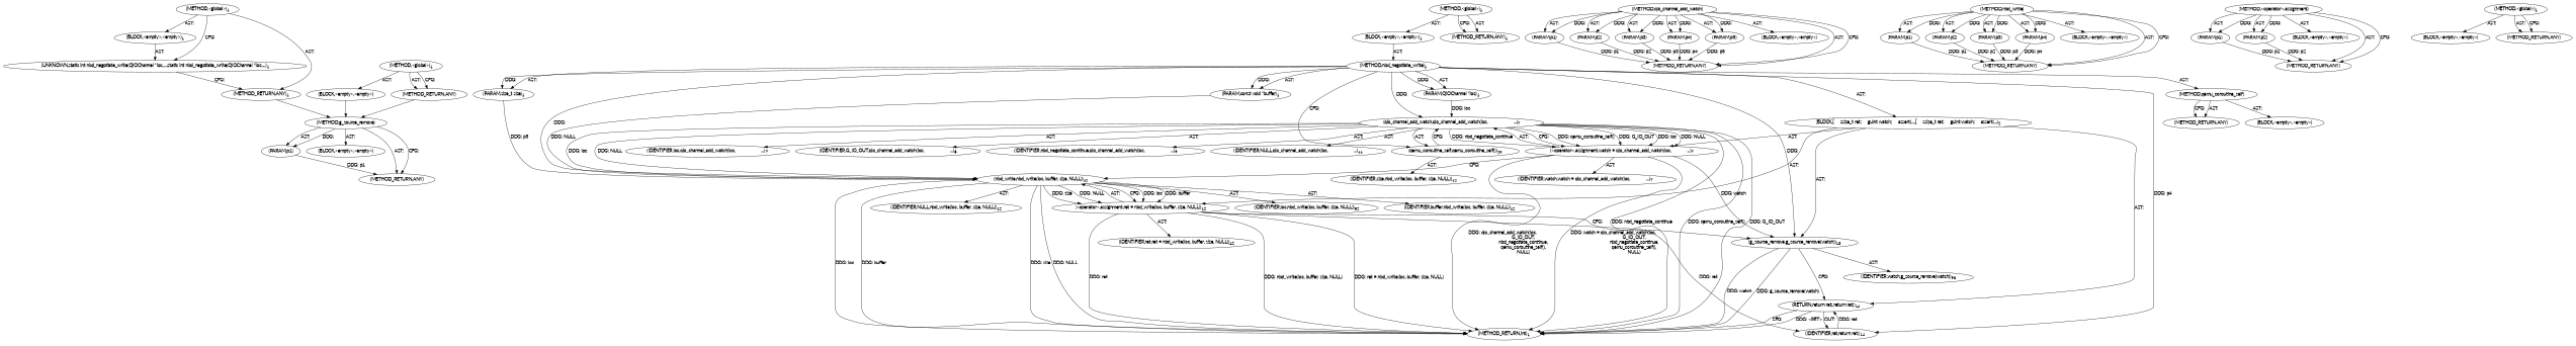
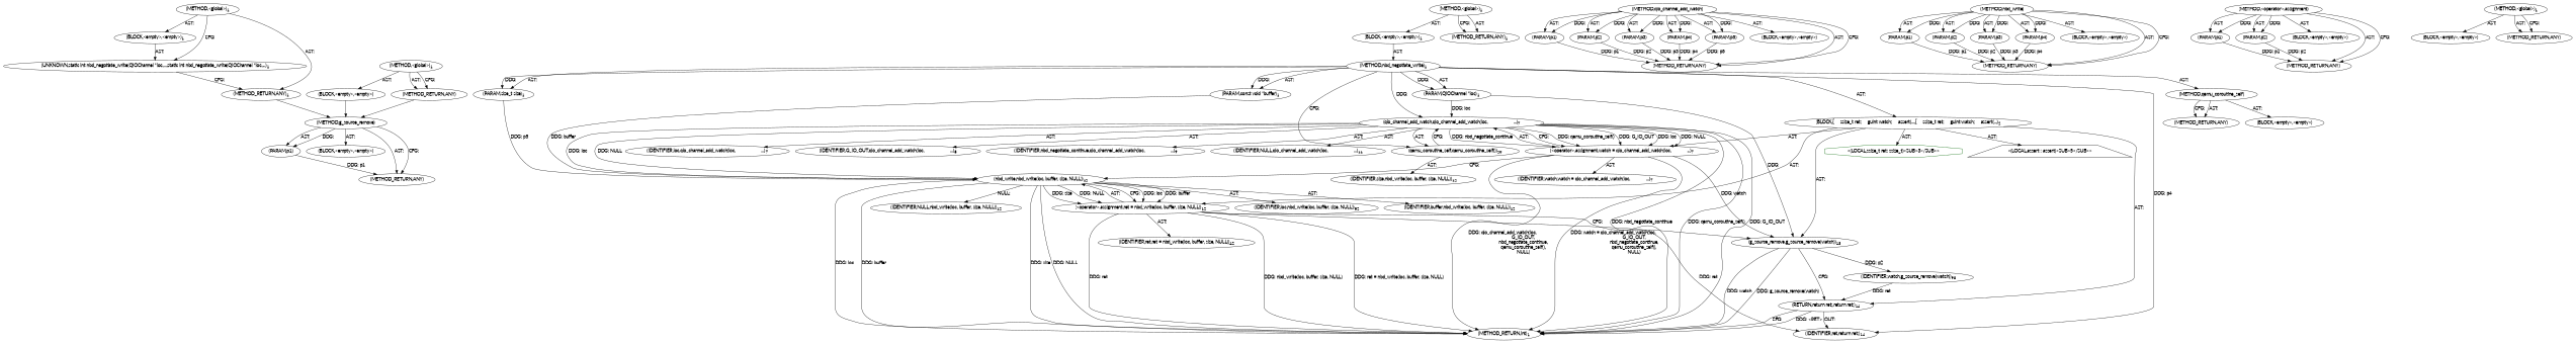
  digraph {
    fontname=Lato
    node [fontname=Lato]
    edge [fontname=Lato]
    n1 [label=<(METHOD,g_source_remove)>]
    n2 [label=<(PARAM,p1)>]
    n3 [label=<(BLOCK,&lt;empty&gt;,&lt;empty&gt;)>]
    n4 [label=<(METHOD_RETURN,ANY)>]
    n5 [label=<(METHOD,&lt;global&gt;)<SUB>1</SUB>>]
    n6 [label=<(BLOCK,&lt;empty&gt;,&lt;empty&gt;)<SUB>1</SUB>>]
    n7 [label=<(METHOD_RETURN,ANY)<SUB>1</SUB>>]
    n8 [label=<(METHOD,nbd_negotiate_write)<SUB>1</SUB>>]
    n9 [label=<(PARAM,QIOChannel *ioc)<SUB>1</SUB>>]
    n10 [label=<(PARAM,const void *buffer)<SUB>1</SUB>>]
    n11 [label=<(PARAM,size_t size)<SUB>1</SUB>>]
    n12 [label=<(BLOCK,{     ssize_t ret;     guint watch;     assert(...,{     ssize_t ret;     guint watch;     assert(...)<SUB>2</SUB>>]
    n13 [label=<(qio_channel_add_watch,qio_channel_add_watch(ioc,                     ...)<SUB>7</SUB>>]
    n14 [label=<(qemu_coroutine_self,qemu_coroutine_self())<SUB>20</SUB>>]
    n15 [label=<(nbd_write,nbd_write(ioc, buffer, size, NULL))<SUB>12</SUB>>]
    n16 [label=<(g_source_remove,g_source_remove(watch))<SUB>13</SUB>>]
    n17 [label=<(IDENTIFIER,ret,return ret;)<SUB>14</SUB>>]
    n18 [label=<(METHOD,qemu_coroutine_self)>]
+   n19 [color=darkgreen label="<(LOCAL,ssize_t ret: ssize_t)<SUB>3</SUB>>" shape=octagon]
+   n20 [color=black label="<(LOCAL,assert : assert)<SUB>5</SUB>>" shape=trapezium]
    n21 [label=<(&lt;operator&gt;.assignment,watch = qio_channel_add_watch(ioc,             ...)<SUB>7</SUB>>]
    n22 [label=<(&lt;operator&gt;.assignment,ret = nbd_write(ioc, buffer, size, NULL))<SUB>12</SUB>>]
    n23 [label=<(RETURN,return ret;,return ret;)<SUB>14</SUB>>]
    n24 [label=<(METHOD_RETURN,int)<SUB>1</SUB>>]
    n25 [label=<(IDENTIFIER,ioc,qio_channel_add_watch(ioc,                     ...)<SUB>7</SUB>>]
    n26 [label=<(IDENTIFIER,G_IO_OUT,qio_channel_add_watch(ioc,                     ...)<SUB>8</SUB>>]
    n27 [label=<(IDENTIFIER,nbd_negotiate_continue,qio_channel_add_watch(ioc,                     ...)<SUB>9</SUB>>]
    n28 [label=<(IDENTIFIER,NULL,qio_channel_add_watch(ioc,                     ...)<SUB>11</SUB>>]
    n29 [label=<(IDENTIFIER,size,nbd_write(ioc, buffer, size, NULL))<SUB>12</SUB>>]
    n30 [label=<(IDENTIFIER,ioc,nbd_write(ioc, buffer, size, NULL))<SUB>52</SUB>>]
    n31 [label=<(IDENTIFIER,buffer,nbd_write(ioc, buffer, size, NULL))<SUB>12</SUB>>]
    n32 [label=<(IDENTIFIER,NULL,nbd_write(ioc, buffer, size, NULL))<SUB>12</SUB>>]
    n33 [label=<(IDENTIFIER,watch,g_source_remove(watch))<SUB>93</SUB>>]
    n34 [label=<(IDENTIFIER,watch,watch = qio_channel_add_watch(ioc,             ...)<SUB>7</SUB>>]
    n35 [label=<(IDENTIFIER,ret,ret = nbd_write(ioc, buffer, size, NULL))<SUB>42</SUB>>]
    n36 [label=<(METHOD,qio_channel_add_watch)>]
    n37 [label=<(PARAM,p1)>]
    n38 [label=<(PARAM,p2)>]
    n39 [label=<(PARAM,p3)>]
    n40 [label=<(PARAM,p4)>]
    n41 [label=<(PARAM,p5)>]
    n42 [label=<(BLOCK,&lt;empty&gt;,&lt;empty&gt;)>]
    n43 [label=<(METHOD_RETURN,ANY)>]
    n44 [label=<(METHOD,nbd_write)>]
    n45 [label=<(PARAM,p1)>]
    n46 [label=<(PARAM,p2)>]
    n47 [label=<(PARAM,p3)>]
    n48 [label=<(PARAM,p4)>]
    n49 [label=<(BLOCK,&lt;empty&gt;,&lt;empty&gt;)>]
    n50 [label=<(METHOD_RETURN,ANY)>]
    n51 [label=<(BLOCK,&lt;empty&gt;,&lt;empty&gt;)>]
    n52 [label=<(METHOD_RETURN,ANY)>]
    n53 [label=<(METHOD,&lt;operator&gt;.assignment)>]
    n54 [label=<(PARAM,p1)>]
    n55 [label=<(PARAM,p2)>]
    n56 [label=<(BLOCK,&lt;empty&gt;,&lt;empty&gt;)>]
    n57 [label=<(METHOD_RETURN,ANY)>]
    n58 [label=<(METHOD,&lt;global&gt;)<SUB>1</SUB>>]
    n59 [label=<(BLOCK,&lt;empty&gt;,&lt;empty&gt;)>]
    n60 [label=<(METHOD_RETURN,ANY)>]
    n61 [label=<(METHOD,&lt;global&gt;)<SUB>1</SUB>>]
    n62 [label=<(BLOCK,&lt;empty&gt;,&lt;empty&gt;)<SUB>1</SUB>>]
    n63 [label=<(UNKNOWN,static int nbd_negotiate_write(QIOChannel *ioc,...,static int nbd_negotiate_write(QIOChannel *ioc,...)<SUB>1</SUB>>]
    n64 [label=<(METHOD_RETURN,ANY)<SUB>1</SUB>>]
    n65 [label=<(METHOD,&lt;global&gt;)<SUB>1</SUB>>]
    n66 [label=<(BLOCK,&lt;empty&gt;,&lt;empty&gt;)>]
    n67 [label=<(METHOD_RETURN,ANY)>]
    n1 -> n2 [label="AST: "]
    n1 -> n2 [label="DDG: "]
    n1 -> n3 [label="AST: "]
    n1 -> n4 [label="AST: "]
    n1 -> n4 [label="CFG: "]
    n2 -> n4 [label="DDG: p1"]
    n5 -> n6 [label="AST: "]
    n5 -> n7 [label="AST: "]
    n5 -> n7 [label="CFG: "]
    n6 -> n8 [label="AST: "]
    n8 -> n9 [label="AST: "]
    n8 -> n9 [label="DDG: "]
    n8 -> n10 [label="AST: "]
    n8 -> n10 [label="DDG: "]
    n8 -> n11 [label="AST: "]
    n8 -> n11 [label="DDG: "]
    n8 -> n12 [label="AST: "]
    n8 -> n13 [label="DDG: "]
    n8 -> n14 [label="CFG: "]
-   n8 -> n15 [label="DDG: "]
-   n8 -> n16 [label="DDG: "]
+   n9 -> n16 [label="DDG: "]
    n8 -> n17 [label="DDG: p4"]
    n8 -> n18 [label="AST: "]
    n9 -> n13 [label="DDG: ioc"]
-   n10 -> n15 [label="DDG: NULL"]
+   n10 -> n15 [label="DDG: buffer"]
    n11 -> n15 [label="DDG: p5"]
    n12 -> n16 [label="AST: "]
+   n12 -> n19 [label="AST: "]
+   n12 -> n20 [label="AST: "]
    n12 -> n21 [label="AST: "]
    n12 -> n22 [label="AST: "]
    n12 -> n23 [label="AST: "]
    n13 -> n14 [label="AST: "]
    n13 -> n15 [label="DDG: ioc"]
    n13 -> n15 [label="DDG: NULL"]
    n13 -> n21 [label="CFG: "]
    n13 -> n21 [label="DDG: qemu_coroutine_self()"]
    n13 -> n21 [label="DDG: G_IO_OUT"]
    n13 -> n21 [label="DDG: ioc"]
    n13 -> n21 [label="DDG: NULL"]
    n13 -> n21 [label="DDG: nbd_negotiate_continue"]
    n13 -> n24 [label="DDG: nbd_negotiate_continue"]
    n13 -> n24 [label="DDG: qemu_coroutine_self()"]
    n13 -> n24 [label="DDG: G_IO_OUT"]
    n13 -> n25 [label="AST: "]
    n13 -> n26 [label="AST: "]
    n13 -> n27 [label="AST: "]
    n13 -> n28 [label="AST: "]
    n14 -> n13 [label="CFG: "]
    n14 -> n29 [label="AST: "]
    n15 -> n22 [label="CFG: "]
    n15 -> n22 [label="DDG: ioc"]
    n15 -> n22 [label="DDG: buffer"]
    n15 -> n22 [label="DDG: size"]
    n15 -> n22 [label="DDG: NULL"]
    n15 -> n24 [label="DDG: ioc"]
    n15 -> n24 [label="DDG: buffer"]
    n15 -> n24 [label="DDG: size"]
    n15 -> n24 [label="DDG: NULL"]
    n15 -> n30 [label="AST: "]
    n15 -> n31 [label="AST: "]
-   n15 -> n32 [label="AST: "]
+   n15 -> n32 [label="NULL: "]
    n16 -> n23 [label="CFG: "]
    n16 -> n24 [label="DDG: watch"]
    n16 -> n24 [label="DDG: g_source_remove(watch)"]
-   n16 -> n33 [label="AST: "]
-   n17 -> n23 [label="DDG: ret"]
+   n16 -> n33 [label="DDG: p2"]
+   n33 -> n23 [label="DDG: ret"]
    n18 -> n51 [label="AST: "]
    n18 -> n52 [label="AST: "]
    n18 -> n52 [label="CFG: "]
    n21 -> n13 [label="AST: "]
    n21 -> n15 [label="CFG: "]
    n21 -> n16 [label="DDG: watch"]
    n21 -> n24 [label="DDG: qio_channel_add_watch(ioc,\n                                  G_IO_OUT,\n                                  nbd_negotiate_continue,\n                                  qemu_coroutine_self(),\n                                  NULL)"]
    n21 -> n24 [label="DDG: watch = qio_channel_add_watch(ioc,\n                                  G_IO_OUT,\n                                  nbd_negotiate_continue,\n                                  qemu_coroutine_self(),\n                                  NULL)"]
    n21 -> n34 [label="AST: "]
    n22 -> n15 [label="AST: "]
    n22 -> n16 [label="CFG: "]
    n22 -> n17 [label="DDG: ret"]
    n22 -> n24 [label="DDG: ret"]
    n22 -> n24 [label="DDG: nbd_write(ioc, buffer, size, NULL)"]
    n22 -> n24 [label="DDG: ret = nbd_write(ioc, buffer, size, NULL)"]
    n22 -> n35 [label="AST: "]
    n23 -> n17 [label="OUT: "]
    n23 -> n24 [label="CFG: "]
    n23 -> n24 [label="DDG: &lt;RET&gt;"]
    n36 -> n37 [label="AST: "]
    n36 -> n37 [label="DDG: "]
    n36 -> n38 [label="AST: "]
    n36 -> n38 [label="DDG: "]
    n36 -> n39 [label="AST: "]
    n36 -> n39 [label="DDG: "]
    n36 -> n40 [label="AST: "]
    n36 -> n40 [label="DDG: "]
    n36 -> n41 [label="AST: "]
    n36 -> n41 [label="DDG: "]
    n36 -> n42 [label="AST: "]
    n36 -> n43 [label="AST: "]
    n36 -> n43 [label="CFG: "]
    n37 -> n43 [label="DDG: p1"]
    n38 -> n43 [label="DDG: p2"]
    n39 -> n43 [label="DDG: p3"]
    n40 -> n43 [label="DDG: p4"]
    n41 -> n43 [label="DDG: p5"]
    n44 -> n45 [label="AST: "]
    n44 -> n45 [label="DDG: "]
    n44 -> n46 [label="AST: "]
    n44 -> n46 [label="DDG: "]
    n44 -> n47 [label="AST: "]
    n44 -> n47 [label="DDG: "]
    n44 -> n48 [label="AST: "]
    n44 -> n48 [label="DDG: "]
    n44 -> n49 [label="AST: "]
    n44 -> n50 [label="AST: "]
    n44 -> n50 [label="CFG: "]
    n45 -> n50 [label="DDG: p1"]
    n46 -> n50 [label="DDG: p2"]
    n47 -> n50 [label="DDG: p3"]
    n48 -> n50 [label="DDG: p4"]
    n53 -> n54 [label="AST: "]
    n53 -> n54 [label="DDG: "]
    n53 -> n55 [label="AST: "]
    n53 -> n55 [label="DDG: "]
    n53 -> n56 [label="AST: "]
    n53 -> n57 [label="AST: "]
    n53 -> n57 [label="CFG: "]
    n54 -> n57 [label="DDG: p1"]
    n55 -> n57 [label="DDG: p2"]
    n58 -> n59 [label="AST: "]
    n58 -> n60 [label="AST: "]
    n58 -> n60 [label="CFG: "]
    n61 -> n62 [label="AST: "]
    n61 -> n63 [label="CFG: "]
    n61 -> n64 [label="AST: "]
    n62 -> n63 [label="AST: "]
    n63 -> n64 [label="CFG: "]
    n64 -> n1
    n65 -> n66 [label="AST: "]
    n65 -> n67 [label="AST: "]
    n65 -> n67 [label="CFG: "]
    n66 -> n1
    n67 -> n1
  }
